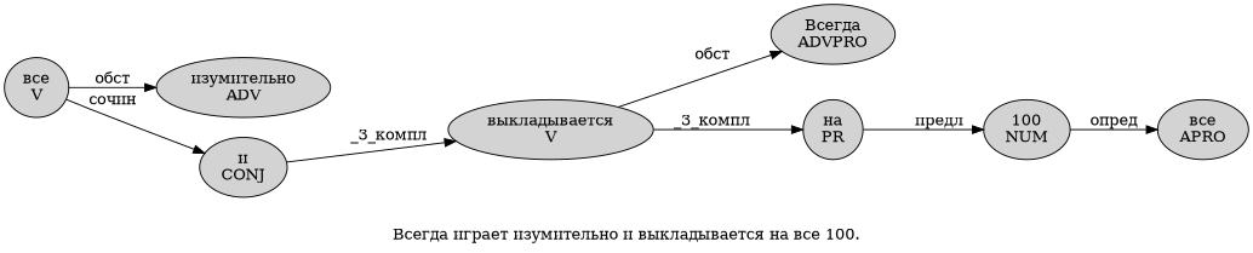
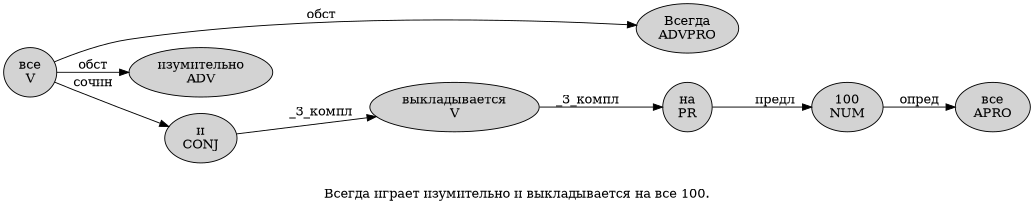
  digraph {
    label="Всегда играет изумительно и выкладывается на все 100."
    rankdir=LR
    node [fillcolor=lightgray penwidth=1 shape=ellipse style=filled]
    n1 [label="Всегда\nADVPRO"]
    n2 [label="все\nV"]
    n3 [label="изумительно\nADV"]
    n4 [label="и\nCONJ"]
    n5 [label="выкладывается\nV"]
    n6 [label="на\nPR"]
    n7 [label="100\nNUM"]
    n8 [label="все\nAPRO"]
-   n5 -> n1 [label="обст"]
+   n2 -> n1 [label="обст"]
    n2 -> n3 [label="обст"]
    n2 -> n4 [label="сочин"]
    n4 -> n5 [label="_3_компл"]
    n5 -> n6 [label="_3_компл"]
    n6 -> n7 [label="предл"]
    n7 -> n8 [label="опред"]
  }
